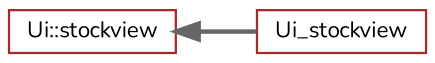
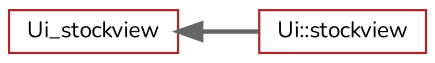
  digraph {
    rankdir=LR
    fontname=Nunito
    node [color=brown fillcolor=white fontname=Nunito fontsize=10 shape=record style=filled]
    n1 [height=0.2 label=Ui_stockview width=0.4]
    n2 [height=0.2 label="Ui::stockview" width=0.4]
-   n2 -> n1 [color=gray40 dir=back fontname=Nunito fontsize=10 labelfontname=Helvetica labelfontsize=10 style=bold]
+   n1 -> n2 [color=gray40 dir=back fontname=Nunito fontsize=10 labelfontname=Helvetica labelfontsize=10 style=bold]
  }
